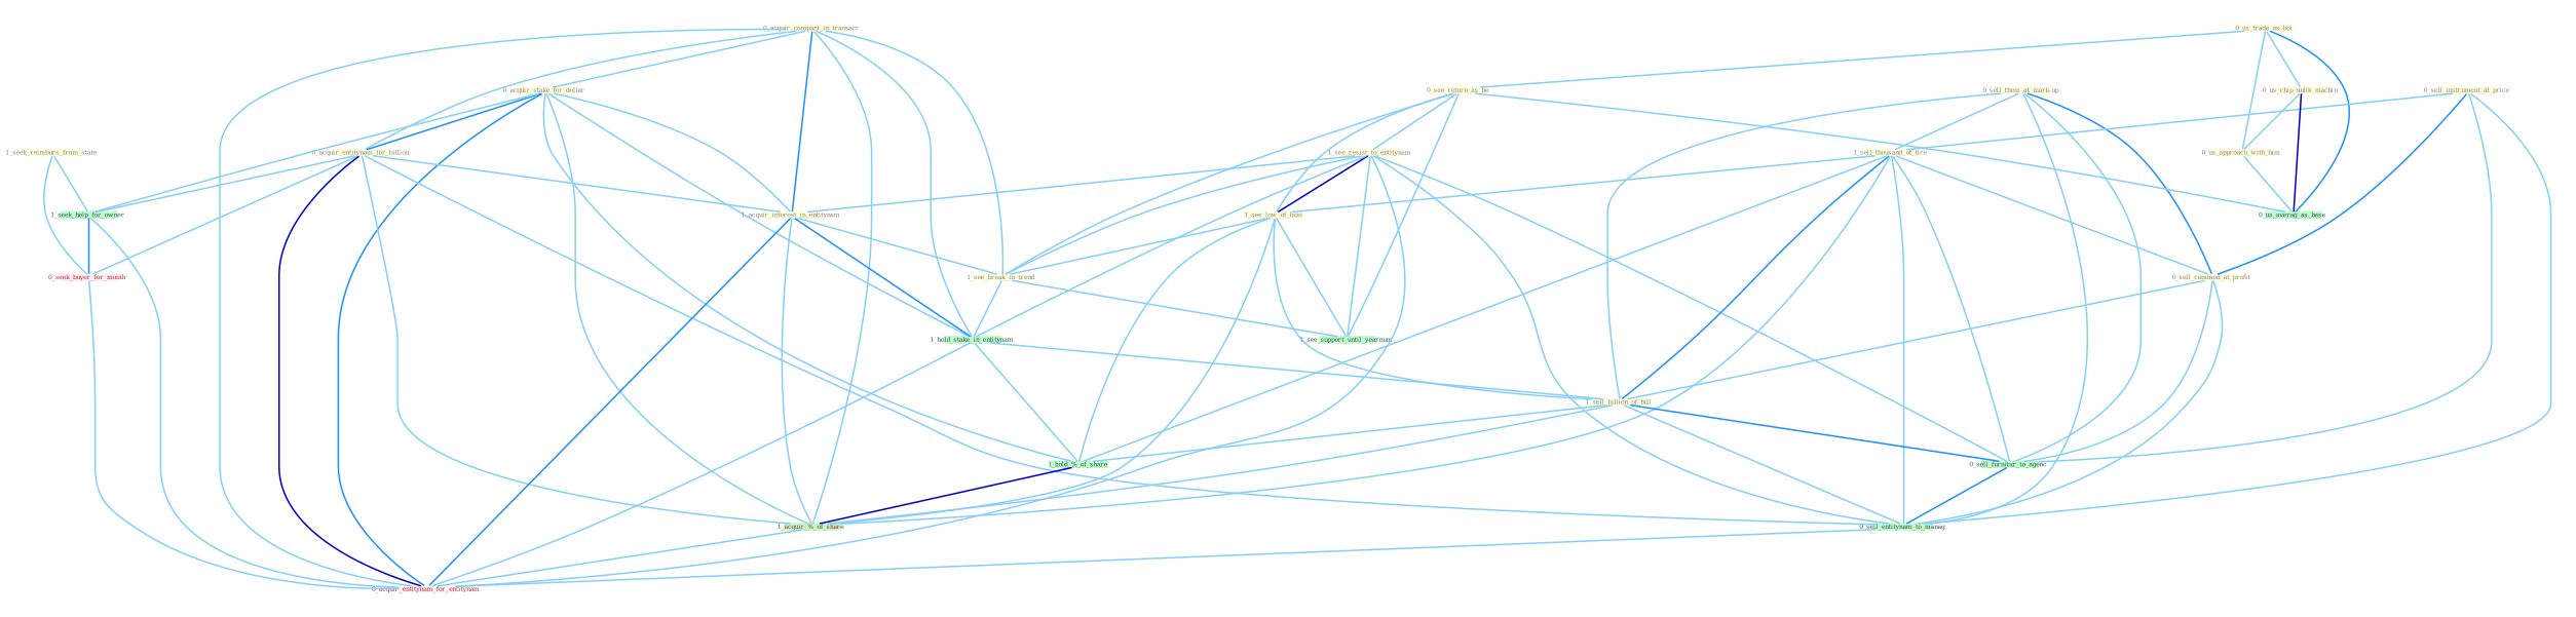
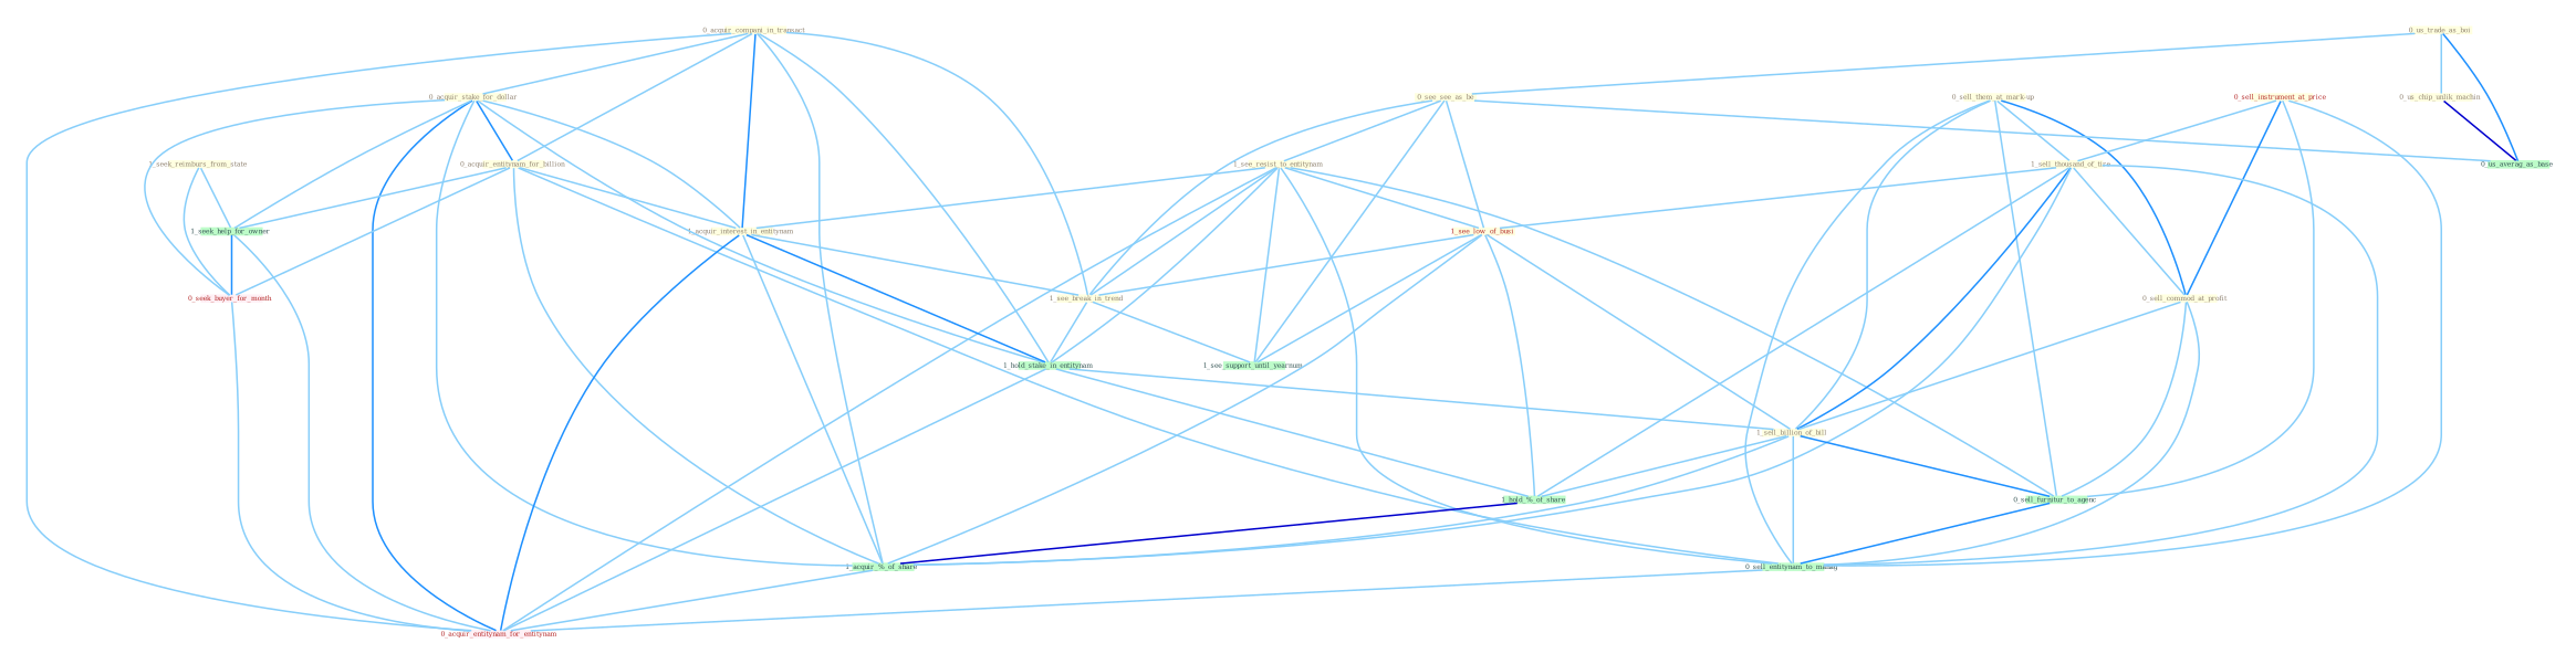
  graph {
    node [color="#ffffe0" fixedsize=true fontcolor="#8b7d6b" fontsize=4 shape=polygon style=filled]
    edge [color="#87cefa" w=1]
    "1_seek_reimburs_from_state " [height=.06 width=.5]
    "0_sell_them_at_mark-up " [height=.06 width=.5]
    "0_us_trade_as_boi " [height=.06 width=.5]
    "0_acquir_compani_in_transact " [height=.06 width=.5]
    "0_acquir_stake_for_dollar " [height=.06 width=.5]
-   "0_see_return_as_be " [height=.06 width=.5]
-   "0_sell_instrument_at_price " [height=.06 width=.5]
+   "0_see_return_as_be " [height=.06 width=.5 label="0_see_see_as_be"]
+   "0_sell_instrument_at_price " [fontcolor="#b22222" height=.06 width=.5]
    "0_us_chip_unlik_machin " [height=.06 width=.5]
    "0_acquir_entitynam_for_billion " [height=.06 width=.5]
    "1_see_resist_to_entitynam " [height=.06 width=.5]
    "1_acquir_interest_in_entitynam " [height=.06 width=.5]
    "1_sell_thousand_of_tire " [height=.06 width=.5]
-   "1_see_low_of_busi " [height=.06 width=.5]
+   "1_see_low_of_busi " [fontcolor="#b22222" height=.06 width=.5]
    "0_sell_commod_at_profit " [height=.06 width=.5]
    "1_sell_billion_of_bill " [height=.06 width=.5]
    "1_see_break_in_trend " [height=.06 width=.5]
-   "0_us_approach_with_him " [height=.06 width=.5]
    "0_seek_buyer_for_month " [color="#fff0f5" fontcolor="#b22222" height=.06 width=.5]
    "0_acquir_entitynam_for_entitynam " [color="#fff0f5" fontcolor="#b22222" height=.06 width=.5]
    "1_seek_help_for_owner " [color="#BDFCC9" fontcolor="#2f4f4f" height=.06 width=.5]
    "0_sell_furnitur_to_agenc " [color="#BDFCC9" fontcolor="#2f4f4f" height=.06 width=.5]
    "0_sell_entitynam_to_manag " [color="#BDFCC9" fontcolor="#2f4f4f" height=.06 width=.5]
    "0_us_averag_as_base " [color="#BDFCC9" fontcolor="#2f4f4f" height=.06 width=.5]
    "1_hold_stake_in_entitynam " [color="#BDFCC9" fontcolor="#2f4f4f" height=.06 width=.5]
-   "1_acquir_%_of_share " [color="#BDFCC9" fontcolor="#b22222" height=.06 width=.5]
+   "1_acquir_%_of_share " [color="#BDFCC9" fontcolor="#2f4f4f" height=.06 width=.5]
    "1_see_support_until_yearnum " [color="#BDFCC9" fontcolor="#2f4f4f" height=.06 width=.5]
    "1_hold_%_of_share " [color="#BDFCC9" fontcolor="#2f4f4f" height=.06 width=.5]
    subgraph sub_1 {
      "1_seek_reimburs_from_state "
      "0_sell_them_at_mark-up "
      "0_us_trade_as_boi "
      "0_acquir_compani_in_transact "
      "0_acquir_stake_for_dollar "
      "0_see_return_as_be "
      "0_sell_instrument_at_price "
      "0_us_chip_unlik_machin "
      "0_acquir_entitynam_for_billion "
      "1_see_resist_to_entitynam "
      "1_acquir_interest_in_entitynam "
      "1_sell_thousand_of_tire "
      "1_see_low_of_busi "
      "0_sell_commod_at_profit "
      "1_sell_billion_of_bill "
      "1_see_break_in_trend "
-     "0_us_approach_with_him "
    }
    subgraph sub_2 {
      "0_seek_buyer_for_month "
      "0_acquir_entitynam_for_entitynam "
    }
    "1_seek_reimburs_from_state " -- "0_seek_buyer_for_month "
    "1_seek_reimburs_from_state " -- "1_seek_help_for_owner "
    "0_sell_them_at_mark-up " -- "1_sell_thousand_of_tire "
    "0_sell_them_at_mark-up " -- "0_sell_commod_at_profit " [color="#1e90ff" w=2]
    "0_sell_them_at_mark-up " -- "1_sell_billion_of_bill "
    "0_sell_them_at_mark-up " -- "0_sell_furnitur_to_agenc "
    "0_sell_them_at_mark-up " -- "0_sell_entitynam_to_manag "
    "0_us_trade_as_boi " -- "0_see_return_as_be "
    "0_us_trade_as_boi " -- "0_us_chip_unlik_machin "
-   "0_us_trade_as_boi " -- "0_us_approach_with_him "
    "0_us_trade_as_boi " -- "0_us_averag_as_base " [color="#1e90ff" w=2]
    "0_acquir_compani_in_transact " -- "0_acquir_stake_for_dollar "
    "0_acquir_compani_in_transact " -- "0_acquir_entitynam_for_billion "
    "0_acquir_compani_in_transact " -- "1_acquir_interest_in_entitynam " [color="#1e90ff" w=2]
    "0_acquir_compani_in_transact " -- "1_see_break_in_trend "
    "0_acquir_compani_in_transact " -- "0_acquir_entitynam_for_entitynam "
    "0_acquir_compani_in_transact " -- "1_hold_stake_in_entitynam "
    "0_acquir_compani_in_transact " -- "1_acquir_%_of_share "
    "0_acquir_stake_for_dollar " -- "0_acquir_entitynam_for_billion " [color="#1e90ff" w=2]
    "0_acquir_stake_for_dollar " -- "1_acquir_interest_in_entitynam "
-   "0_acquir_stake_for_dollar " -- "1_hold_%_of_share "
+   "0_acquir_stake_for_dollar " -- "0_seek_buyer_for_month "
    "0_acquir_stake_for_dollar " -- "0_acquir_entitynam_for_entitynam " [color="#1e90ff" w=2]
    "0_acquir_stake_for_dollar " -- "1_seek_help_for_owner "
    "0_acquir_stake_for_dollar " -- "1_hold_stake_in_entitynam "
    "0_acquir_stake_for_dollar " -- "1_acquir_%_of_share "
    "0_see_return_as_be " -- "1_see_resist_to_entitynam "
    "0_see_return_as_be " -- "1_see_low_of_busi "
    "0_see_return_as_be " -- "1_see_break_in_trend "
    "0_see_return_as_be " -- "0_us_averag_as_base "
    "0_see_return_as_be " -- "1_see_support_until_yearnum "
    "0_sell_instrument_at_price " -- "1_sell_thousand_of_tire "
    "0_sell_instrument_at_price " -- "0_sell_commod_at_profit " [color="#1e90ff" w=2]
    "0_sell_instrument_at_price " -- "0_sell_furnitur_to_agenc "
    "0_sell_instrument_at_price " -- "0_sell_entitynam_to_manag "
-   "0_us_chip_unlik_machin " -- "0_us_approach_with_him "
    "0_us_chip_unlik_machin " -- "0_us_averag_as_base " [color="#0000cd"]
    "0_acquir_entitynam_for_billion " -- "1_acquir_interest_in_entitynam "
    "0_acquir_entitynam_for_billion " -- "0_seek_buyer_for_month "
-   "0_acquir_entitynam_for_billion " -- "0_acquir_entitynam_for_entitynam " [color="#0000cd" w=3]
    "0_acquir_entitynam_for_billion " -- "1_seek_help_for_owner "
    "0_acquir_entitynam_for_billion " -- "0_sell_entitynam_to_manag "
    "0_acquir_entitynam_for_billion " -- "1_acquir_%_of_share "
    "1_see_resist_to_entitynam " -- "1_acquir_interest_in_entitynam "
-   "1_see_resist_to_entitynam " -- "1_see_low_of_busi " [color="#0000cd"]
+   "1_see_resist_to_entitynam " -- "1_see_low_of_busi "
    "1_see_resist_to_entitynam " -- "1_see_break_in_trend "
    "1_see_resist_to_entitynam " -- "0_acquir_entitynam_for_entitynam "
    "1_see_resist_to_entitynam " -- "0_sell_furnitur_to_agenc "
    "1_see_resist_to_entitynam " -- "0_sell_entitynam_to_manag "
    "1_see_resist_to_entitynam " -- "1_hold_stake_in_entitynam "
    "1_see_resist_to_entitynam " -- "1_see_support_until_yearnum "
    "1_acquir_interest_in_entitynam " -- "1_see_break_in_trend "
    "1_acquir_interest_in_entitynam " -- "0_acquir_entitynam_for_entitynam " [color="#1e90ff" w=2]
    "1_acquir_interest_in_entitynam " -- "1_hold_stake_in_entitynam " [color="#1e90ff" w=2]
    "1_acquir_interest_in_entitynam " -- "1_acquir_%_of_share "
    "1_sell_thousand_of_tire " -- "1_see_low_of_busi "
    "1_sell_thousand_of_tire " -- "0_sell_commod_at_profit "
    "1_sell_thousand_of_tire " -- "1_sell_billion_of_bill " [color="#1e90ff" w=2]
-   "1_sell_thousand_of_tire " -- "0_sell_furnitur_to_agenc "
    "1_sell_thousand_of_tire " -- "0_sell_entitynam_to_manag "
    "1_sell_thousand_of_tire " -- "1_acquir_%_of_share "
    "1_sell_thousand_of_tire " -- "1_hold_%_of_share "
    "1_see_low_of_busi " -- "1_sell_billion_of_bill "
    "1_see_low_of_busi " -- "1_see_break_in_trend "
    "1_see_low_of_busi " -- "1_acquir_%_of_share "
    "1_see_low_of_busi " -- "1_see_support_until_yearnum "
    "1_see_low_of_busi " -- "1_hold_%_of_share "
    "0_sell_commod_at_profit " -- "1_sell_billion_of_bill "
    "0_sell_commod_at_profit " -- "0_sell_furnitur_to_agenc "
    "0_sell_commod_at_profit " -- "0_sell_entitynam_to_manag "
    "1_sell_billion_of_bill " -- "0_sell_furnitur_to_agenc " [color="#1e90ff"]
    "1_sell_billion_of_bill " -- "0_sell_entitynam_to_manag "
    "1_sell_billion_of_bill " -- "1_acquir_%_of_share "
    "1_sell_billion_of_bill " -- "1_hold_%_of_share "
    "1_see_break_in_trend " -- "1_hold_stake_in_entitynam "
    "1_see_break_in_trend " -- "1_see_support_until_yearnum "
-   "0_us_approach_with_him " -- "0_us_averag_as_base "
    "0_seek_buyer_for_month " -- "0_acquir_entitynam_for_entitynam "
    "1_seek_help_for_owner " -- "0_seek_buyer_for_month " [color="#1e90ff" w=2]
    "1_seek_help_for_owner " -- "0_acquir_entitynam_for_entitynam "
    "0_sell_furnitur_to_agenc " -- "0_sell_entitynam_to_manag " [color="#1e90ff" w=2]
    "0_sell_entitynam_to_manag " -- "0_acquir_entitynam_for_entitynam "
    "1_hold_stake_in_entitynam " -- "1_sell_billion_of_bill "
    "1_hold_stake_in_entitynam " -- "0_acquir_entitynam_for_entitynam "
    "1_acquir_%_of_share " -- "0_acquir_entitynam_for_entitynam "
    "1_hold_%_of_share " -- "1_hold_stake_in_entitynam "
    "1_hold_%_of_share " -- "1_acquir_%_of_share " [color="#0000cd" w=3]
  }
